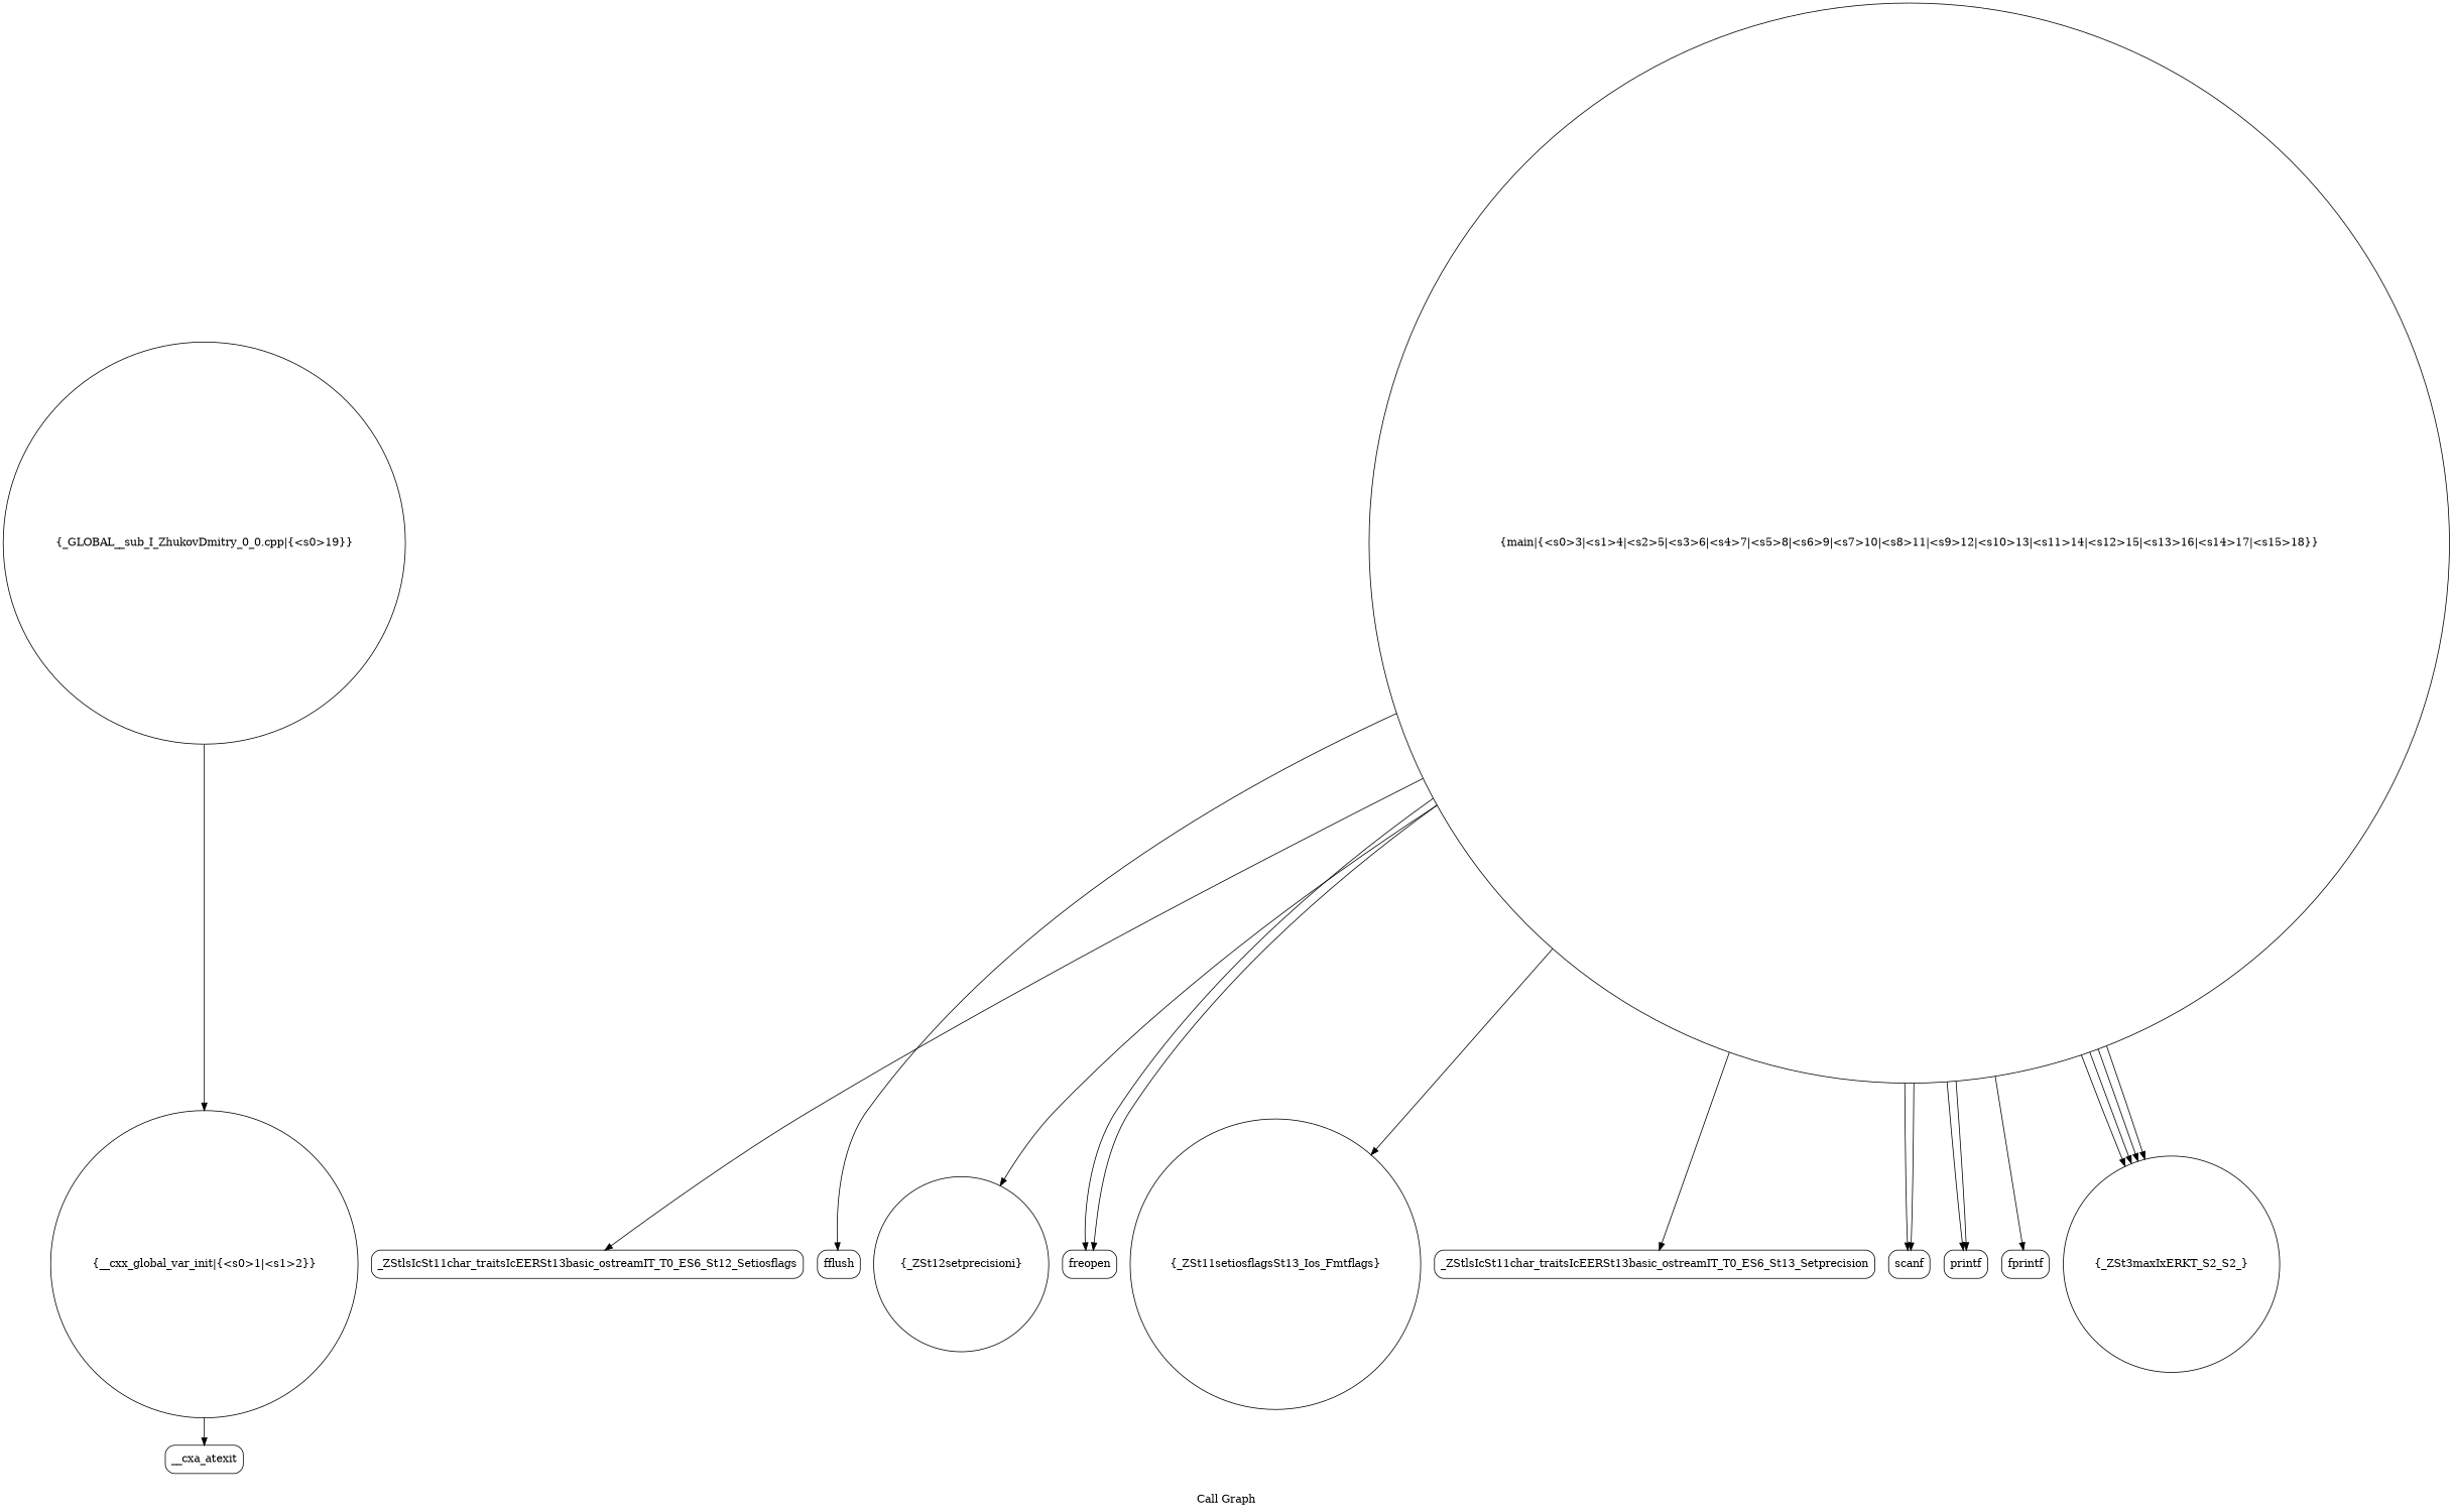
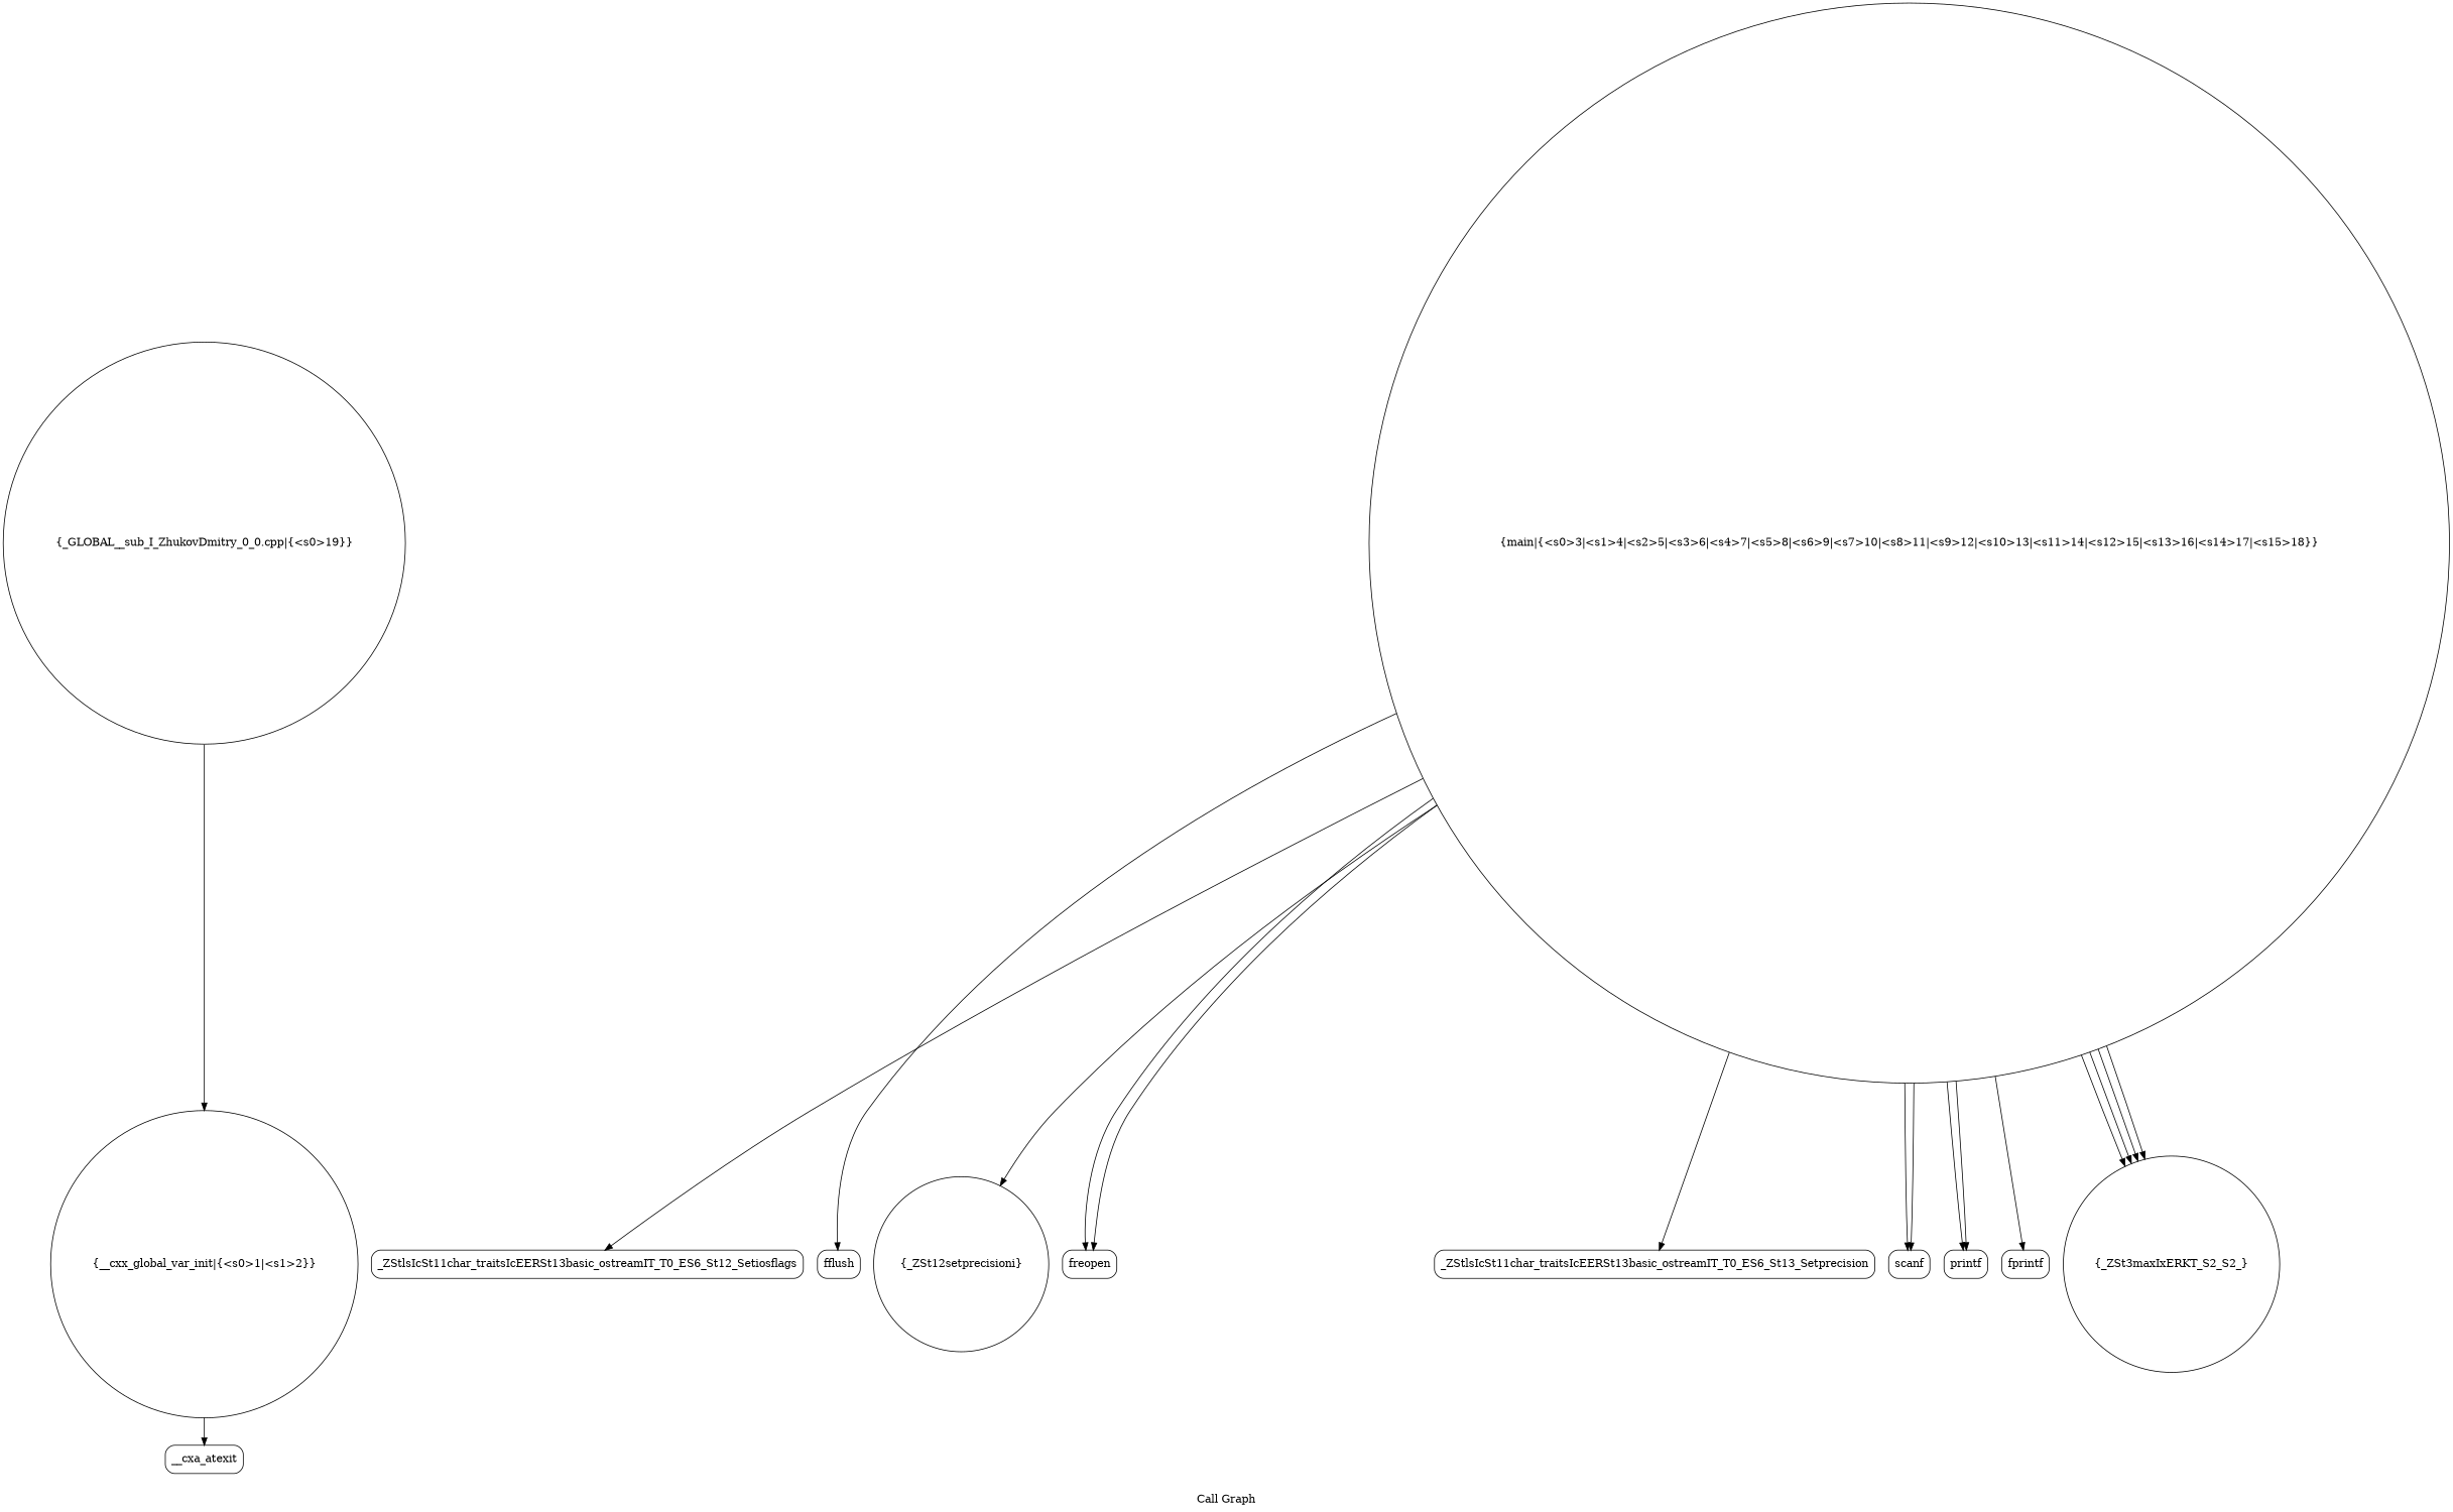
  digraph {
    label="Call Graph"
    node [shape=Mrecord]
    edge [color=black tailport=s1]
    n1 [label="{__cxx_global_var_init|{<s0>1|<s1>2}}" shape=circle]
    n2 [label="{__cxa_atexit}"]
    n3 [label="{_ZStlsIcSt11char_traitsIcEERSt13basic_ostreamIT_T0_ES6_St12_Setiosflags}"]
    n4 [label="{fflush}"]
    n5 [label="{_ZSt12setprecisioni}" shape=circle]
    n6 [label="{main|{<s0>3|<s1>4|<s2>5|<s3>6|<s4>7|<s5>8|<s6>9|<s7>10|<s8>11|<s9>12|<s10>13|<s11>14|<s12>15|<s13>16|<s14>17|<s15>18}}" shape=circle]
    n7 [label="{freopen}"]
-   n8 [label="{_ZSt11setiosflagsSt13_Ios_Fmtflags}" shape=circle]
    n9 [label="{_ZStlsIcSt11char_traitsIcEERSt13basic_ostreamIT_T0_ES6_St13_Setprecision}"]
    n10 [label="{scanf}"]
    n11 [label="{printf}"]
    n12 [label="{fprintf}"]
    n13 [label="{_ZSt3maxIxERKT_S2_S2_}" shape=circle]
    n14 [label="{_GLOBAL__sub_I_ZhukovDmitry_0_0.cpp|{<s0>19}}" shape=circle]
    n1 -> n2
    n6 -> n3 [tailport=s3]
    n6 -> n4 [tailport=s15]
    n6 -> n5 [tailport=s4]
    n6 -> n7 [tailport=s0]
    n6 -> n7
-   n6 -> n8 [tailport=s2]
    n6 -> n9 [tailport=s5]
    n6 -> n10 [tailport=s6]
    n6 -> n10 [tailport=s9]
    n6 -> n11 [tailport=s7]
    n6 -> n11 [tailport=s14]
    n6 -> n12 [tailport=s8]
    n6 -> n13 [tailport=s10]
    n6 -> n13 [tailport=s11]
    n6 -> n13 [tailport=s12]
    n6 -> n13 [tailport=s13]
    n14 -> n1 [tailport=s0]
  }
